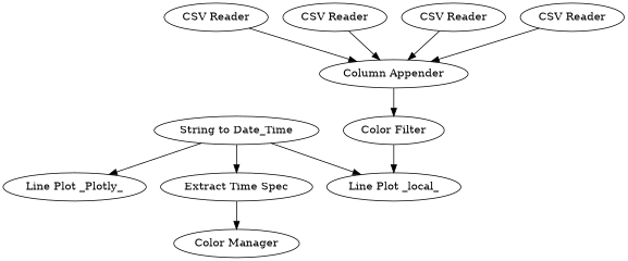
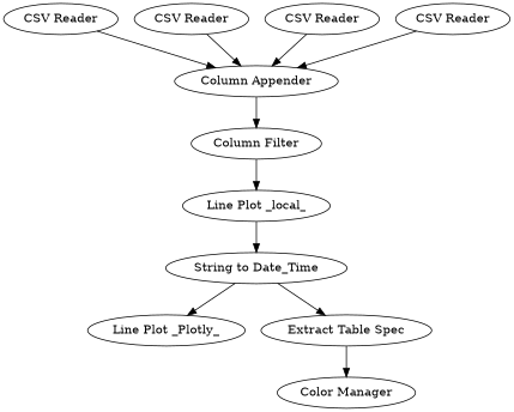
  digraph {
    rankdir=TB
    n1 [label="Line Plot _Plotly_"]
    n2 [label="CSV Reader"]
    n3 [label="Column Appender"]
-   n4 [label="Color Filter"]
+   n4 [label="Column Filter"]
    n5 [label="CSV Reader"]
    n6 [label="CSV Reader"]
    n7 [label="CSV Reader"]
    n8 [label="Line Plot _local_"]
    n9 [label="String to Date_Time"]
-   n10 [label="Extract Time Spec"]
+   n10 [label="Extract Table Spec"]
    n11 [label="Color Manager"]
    n2 -> n3
    n3 -> n4
    n4 -> n8
    n5 -> n3
    n6 -> n3
    n7 -> n3
    n9 -> n1
-   n9 -> n8
+   n8 -> n9
    n9 -> n10
    n10 -> n11
  }
